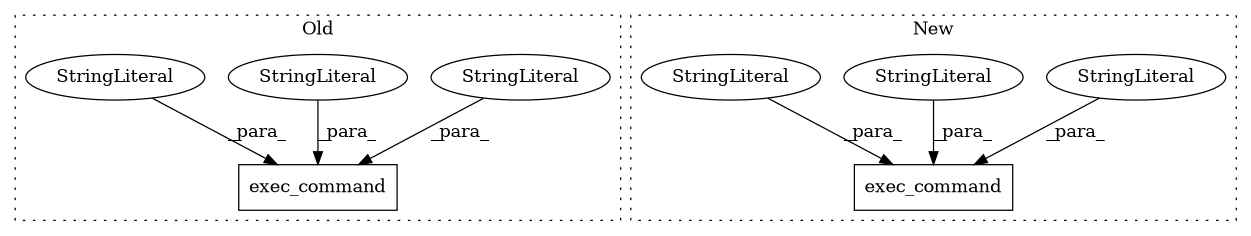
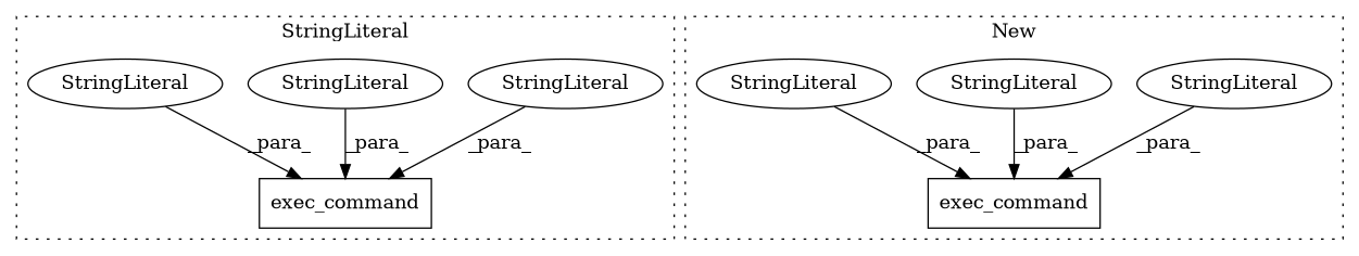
  digraph {
    node [a=45 l="13,1" shape=ellipse]
    n1 [a=32 label=exec_command s="815,866" shape=box]
    n2 [l=6 label=StringLiteral s=856]
    n3 [l=11 label=StringLiteral s=834]
    n4 [l=5 label=StringLiteral s=828]
    n5 [a=32 label=exec_command s="913,965" shape=box]
    n6 [l=10 label=StringLiteral s=932]
    n7 [l=5 label=StringLiteral s=926]
    n8 [l=9 label=StringLiteral s=952]
    subgraph cluster_1 {
-     label=Old
+     label=StringLiteral
      style=dotted
      n1
      n2
      n3
      n4
    }
    subgraph cluster_2 {
      label=New
      style=dotted
      n5
      n6
      n7
      n8
    }
    n2 -> n1 [label=_para_]
    n3 -> n1 [label=_para_]
    n4 -> n1 [label=_para_]
    n6 -> n5 [label=_para_]
    n7 -> n5 [label=_para_]
    n8 -> n5 [label=_para_]
  }
